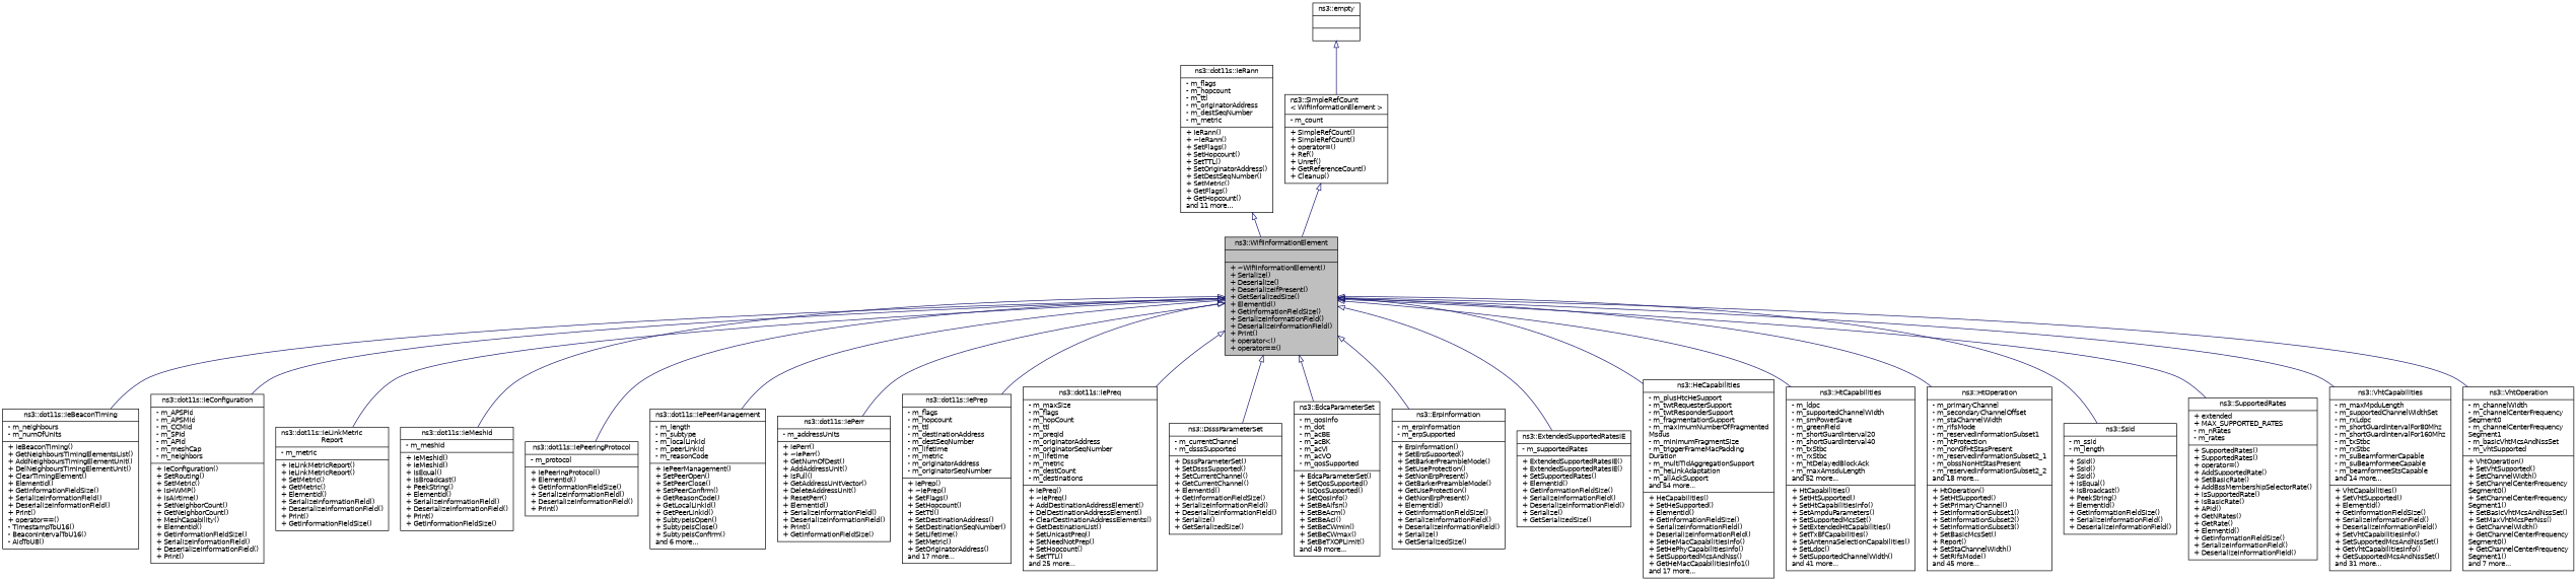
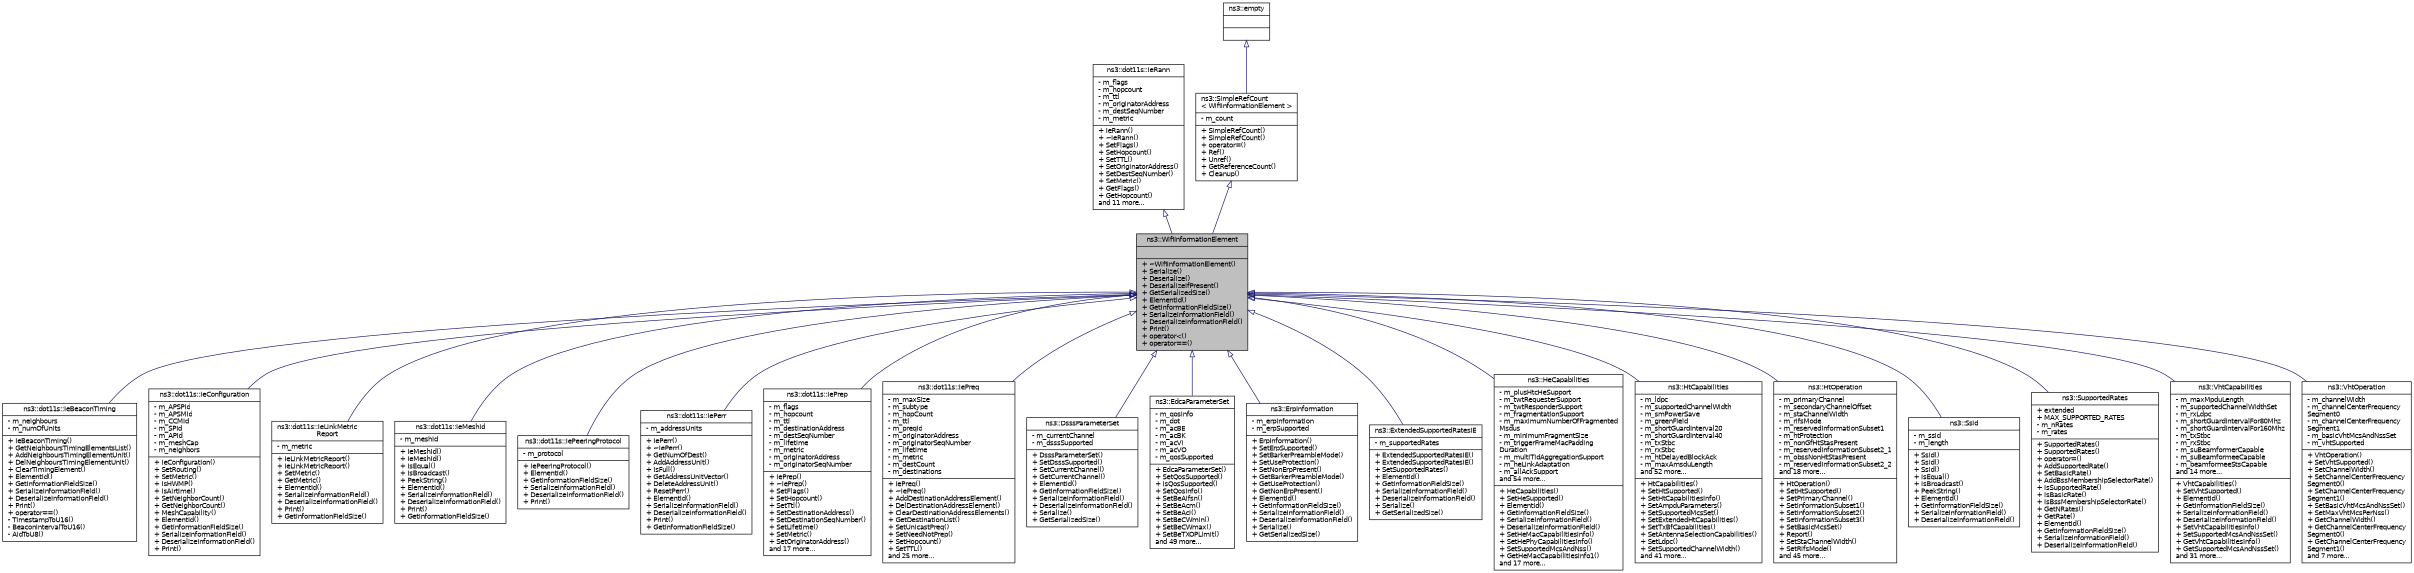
  digraph {
    node [color=black fillcolor=white fontname=Helvetica fontsize=10 shape=record style=filled]
    edge [arrowtail=onormal color=midnightblue dir=back fontname=Helvetica fontsize=10 labelfontname=Helvetica labelfontsize=10 style=solid]
    n1 [fillcolor=grey75 fontcolor=black height=0.2 label="{ns3::WifiInformationElement\n||+ ~WifiInformationElement()\l+ Serialize()\l+ Deserialize()\l+ DeserializeIfPresent()\l+ GetSerializedSize()\l+ ElementId()\l+ GetInformationFieldSize()\l+ SerializeInformationField()\l+ DeserializeInformationField()\l+ Print()\l+ operator\<()\l+ operator==()\l}" width=0.4]
    n2 [height=0.2 label="{ns3::dot11s::IeBeaconTiming\n|- m_neighbours\l- m_numOfUnits\l|+ IeBeaconTiming()\l+ GetNeighboursTimingElementsList()\l+ AddNeighboursTimingElementUnit()\l+ DelNeighboursTimingElementUnit()\l+ ClearTimingElement()\l+ ElementId()\l+ GetInformationFieldSize()\l+ SerializeInformationField()\l+ DeserializeInformationField()\l+ Print()\l+ operator==()\l- TimestampToU16()\l- BeaconIntervalToU16()\l- AidToU8()\l}" width=0.4]
    n3 [height=0.2 label="{ns3::dot11s::IeConfiguration\n|- m_APSPId\l- m_APSMId\l- m_CCMId\l- m_SPId\l- m_APId\l- m_meshCap\l- m_neighbors\l|+ IeConfiguration()\l+ SetRouting()\l+ SetMetric()\l+ IsHWMP()\l+ IsAirtime()\l+ SetNeighborCount()\l+ GetNeighborCount()\l+ MeshCapability()\l+ ElementId()\l+ GetInformationFieldSize()\l+ SerializeInformationField()\l+ DeserializeInformationField()\l+ Print()\l}" width=0.4]
    n4 [height=0.2 label="{ns3::dot11s::IeLinkMetric\lReport\n|- m_metric\l|+ IeLinkMetricReport()\l+ IeLinkMetricReport()\l+ SetMetric()\l+ GetMetric()\l+ ElementId()\l+ SerializeInformationField()\l+ DeserializeInformationField()\l+ Print()\l+ GetInformationFieldSize()\l}" width=0.4]
    n5 [height=0.2 label="{ns3::dot11s::IeMeshId\n|- m_meshId\l|+ IeMeshId()\l+ IeMeshId()\l+ IsEqual()\l+ IsBroadcast()\l+ PeekString()\l+ ElementId()\l+ SerializeInformationField()\l+ DeserializeInformationField()\l+ Print()\l+ GetInformationFieldSize()\l}" width=0.4]
    n6 [height=0.2 label="{ns3::dot11s::IePeeringProtocol\n|- m_protocol\l|+ IePeeringProtocol()\l+ ElementId()\l+ GetInformationFieldSize()\l+ SerializeInformationField()\l+ DeserializeInformationField()\l+ Print()\l}" width=0.4]
-   n7 [height=0.2 label="{ns3::dot11s::IePeerManagement\n|- m_length\l- m_subtype\l- m_localLinkId\l- m_peerLinkId\l- m_reasonCode\l|+ IePeerManagement()\l+ SetPeerOpen()\l+ SetPeerClose()\l+ SetPeerConfirm()\l+ GetReasonCode()\l+ GetLocalLinkId()\l+ GetPeerLinkId()\l+ SubtypeIsOpen()\l+ SubtypeIsClose()\l+ SubtypeIsConfirm()\land 6 more...\l}" width=0.4]
    n8 [height=0.2 label="{ns3::dot11s::IePerr\n|- m_addressUnits\l|+ IePerr()\l+ ~IePerr()\l+ GetNumOfDest()\l+ AddAddressUnit()\l+ IsFull()\l+ GetAddressUnitVector()\l+ DeleteAddressUnit()\l+ ResetPerr()\l+ ElementId()\l+ SerializeInformationField()\l+ DeserializeInformationField()\l+ Print()\l+ GetInformationFieldSize()\l}" width=0.4]
    n9 [height=0.2 label="{ns3::dot11s::IePrep\n|- m_flags\l- m_hopcount\l- m_ttl\l- m_destinationAddress\l- m_destSeqNumber\l- m_lifetime\l- m_metric\l- m_originatorAddress\l- m_originatorSeqNumber\l|+ IePrep()\l+ ~IePrep()\l+ SetFlags()\l+ SetHopcount()\l+ SetTtl()\l+ SetDestinationAddress()\l+ SetDestinationSeqNumber()\l+ SetLifetime()\l+ SetMetric()\l+ SetOriginatorAddress()\land 17 more...\l}" width=0.4]
-   n10 [height=0.2 label="{ns3::dot11s::IePreq\n|- m_maxSize\l- m_flags\l- m_hopCount\l- m_ttl\l- m_preqId\l- m_originatorAddress\l- m_originatorSeqNumber\l- m_lifetime\l- m_metric\l- m_destCount\l- m_destinations\l|+ IePreq()\l+ ~IePreq()\l+ AddDestinationAddressElement()\l+ DelDestinationAddressElement()\l+ ClearDestinationAddressElements()\l+ GetDestinationList()\l+ SetUnicastPreq()\l+ SetNeedNotPrep()\l+ SetHopcount()\l+ SetTTL()\land 25 more...\l}" width=0.4]
+   n10 [height=0.2 label="{ns3::dot11s::IePreq\n|- m_maxSize\l- m_subtype\l- m_hopCount\l- m_ttl\l- m_preqId\l- m_originatorAddress\l- m_originatorSeqNumber\l- m_lifetime\l- m_metric\l- m_destCount\l- m_destinations\l|+ IePreq()\l+ ~IePreq()\l+ AddDestinationAddressElement()\l+ DelDestinationAddressElement()\l+ ClearDestinationAddressElements()\l+ GetDestinationList()\l+ SetUnicastPreq()\l+ SetNeedNotPrep()\l+ SetHopcount()\l+ SetTTL()\land 25 more...\l}" width=0.4]
    n11 [height=0.2 label="{ns3::DsssParameterSet\n|- m_currentChannel\l- m_dsssSupported\l|+ DsssParameterSet()\l+ SetDsssSupported()\l+ SetCurrentChannel()\l+ GetCurrentChannel()\l+ ElementId()\l+ GetInformationFieldSize()\l+ SerializeInformationField()\l+ DeserializeInformationField()\l+ Serialize()\l+ GetSerializedSize()\l}" width=0.4]
    n12 [height=0.2 label="{ns3::EdcaParameterSet\n|- m_qosInfo\l- m_dot\l- m_acBE\l- m_acBK\l- m_acVI\l- m_acVO\l- m_qosSupported\l|+ EdcaParameterSet()\l+ SetQosSupported()\l+ IsQosSupported()\l+ SetQosInfo()\l+ SetBeAifsn()\l+ SetBeAcm()\l+ SetBeAci()\l+ SetBeCWmin()\l+ SetBeCWmax()\l+ SetBeTXOPLimit()\land 49 more...\l}" width=0.4]
    n13 [height=0.2 label="{ns3::ErpInformation\n|- m_erpInformation\l- m_erpSupported\l|+ ErpInformation()\l+ SetErpSupported()\l+ SetBarkerPreambleMode()\l+ SetUseProtection()\l+ SetNonErpPresent()\l+ GetBarkerPreambleMode()\l+ GetUseProtection()\l+ GetNonErpPresent()\l+ ElementId()\l+ GetInformationFieldSize()\l+ SerializeInformationField()\l+ DeserializeInformationField()\l+ Serialize()\l+ GetSerializedSize()\l}" width=0.4]
    n14 [height=0.2 label="{ns3::ExtendedSupportedRatesIE\n|- m_supportedRates\l|+ ExtendedSupportedRatesIE()\l+ ExtendedSupportedRatesIE()\l+ SetSupportedRates()\l+ ElementId()\l+ GetInformationFieldSize()\l+ SerializeInformationField()\l+ DeserializeInformationField()\l+ Serialize()\l+ GetSerializedSize()\l}" width=0.4]
    n15 [height=0.2 label="{ns3::HeCapabilities\n|- m_plusHtcHeSupport\l- m_twtRequesterSupport\l- m_twtResponderSupport\l- m_fragmentationSupport\l- m_maximumNumberOfFragmented\lMsdus\l- m_minimumFragmentSize\l- m_triggerFrameMacPadding\lDuration\l- m_multiTidAggregationSupport\l- m_heLinkAdaptation\l- m_allAckSupport\land 54 more...\l|+ HeCapabilities()\l+ SetHeSupported()\l+ ElementId()\l+ GetInformationFieldSize()\l+ SerializeInformationField()\l+ DeserializeInformationField()\l+ SetHeMacCapabilitiesInfo()\l+ SetHePhyCapabilitiesInfo()\l+ SetSupportedMcsAndNss()\l+ GetHeMacCapabilitiesInfo1()\land 17 more...\l}" width=0.4]
    n16 [height=0.2 label="{ns3::HtCapabilities\n|- m_ldpc\l- m_supportedChannelWidth\l- m_smPowerSave\l- m_greenField\l- m_shortGuardInterval20\l- m_shortGuardInterval40\l- m_txStbc\l- m_rxStbc\l- m_htDelayedBlockAck\l- m_maxAmsduLength\land 52 more...\l|+ HtCapabilities()\l+ SetHtSupported()\l+ SetHtCapabilitiesInfo()\l+ SetAmpduParameters()\l+ SetSupportedMcsSet()\l+ SetExtendedHtCapabilities()\l+ SetTxBfCapabilities()\l+ SetAntennaSelectionCapabilities()\l+ SetLdpc()\l+ SetSupportedChannelWidth()\land 41 more...\l}" width=0.4]
    n17 [height=0.2 label="{ns3::HtOperation\n|- m_primaryChannel\l- m_secondaryChannelOffset\l- m_staChannelWidth\l- m_rifsMode\l- m_reservedInformationSubset1\l- m_htProtection\l- m_nonGfHtStasPresent\l- m_reservedInformationSubset2_1\l- m_obssNonHtStasPresent\l- m_reservedInformationSubset2_2\land 18 more...\l|+ HtOperation()\l+ SetHtSupported()\l+ SetPrimaryChannel()\l+ SetInformationSubset1()\l+ SetInformationSubset2()\l+ SetInformationSubset3()\l+ SetBasicMcsSet()\l+ Report()\l+ SetStaChannelWidth()\l+ SetRifsMode()\land 45 more...\l}" width=0.4]
    n18 [height=0.2 label="{ns3::Ssid\n|- m_ssid\l- m_length\l|+ Ssid()\l+ Ssid()\l+ Ssid()\l+ IsEqual()\l+ IsBroadcast()\l+ PeekString()\l+ ElementId()\l+ GetInformationFieldSize()\l+ SerializeInformationField()\l+ DeserializeInformationField()\l}" width=0.4]
-   n19 [height=0.2 label="{ns3::SupportedRates\n|+ extended\l+ MAX_SUPPORTED_RATES\l- m_nRates\l- m_rates\l|+ SupportedRates()\l+ SupportedRates()\l+ operator=()\l+ AddSupportedRate()\l+ SetBasicRate()\l+ AddBssMembershipSelectorRate()\l+ IsSupportedRate()\l+ IsBasicRate()\l+ APId()\l+ GetNRates()\l+ GetRate()\l+ ElementId()\l+ GetInformationFieldSize()\l+ SerializeInformationField()\l+ DeserializeInformationField()\l}" width=0.4]
+   n19 [height=0.2 label="{ns3::SupportedRates\n|+ extended\l+ MAX_SUPPORTED_RATES\l- m_nRates\l- m_rates\l|+ SupportedRates()\l+ SupportedRates()\l+ operator=()\l+ AddSupportedRate()\l+ SetBasicRate()\l+ AddBssMembershipSelectorRate()\l+ IsSupportedRate()\l+ IsBasicRate()\l+ IsBssMembershipSelectorRate()\l+ GetNRates()\l+ GetRate()\l+ ElementId()\l+ GetInformationFieldSize()\l+ SerializeInformationField()\l+ DeserializeInformationField()\l}" width=0.4]
    n20 [height=0.2 label="{ns3::VhtCapabilities\n|- m_maxMpduLength\l- m_supportedChannelWidthSet\l- m_rxLdpc\l- m_shortGuardIntervalFor80Mhz\l- m_shortGuardIntervalFor160Mhz\l- m_txStbc\l- m_rxStbc\l- m_suBeamformerCapable\l- m_suBeamformeeCapable\l- m_beamformeeStsCapable\land 14 more...\l|+ VhtCapabilities()\l+ SetVhtSupported()\l+ ElementId()\l+ GetInformationFieldSize()\l+ SerializeInformationField()\l+ DeserializeInformationField()\l+ SetVhtCapabilitiesInfo()\l+ SetSupportedMcsAndNssSet()\l+ GetVhtCapabilitiesInfo()\l+ GetSupportedMcsAndNssSet()\land 31 more...\l}" width=0.4]
    n21 [height=0.2 label="{ns3::VhtOperation\n|- m_channelWidth\l- m_channelCenterFrequency\lSegment0\l- m_channelCenterFrequency\lSegment1\l- m_basicVhtMcsAndNssSet\l- m_vhtSupported\l|+ VhtOperation()\l+ SetVhtSupported()\l+ SetChannelWidth()\l+ SetChannelCenterFrequency\lSegment0()\l+ SetChannelCenterFrequency\lSegment1()\l+ SetBasicVhtMcsAndNssSet()\l+ SetMaxVhtMcsPerNss()\l+ GetChannelWidth()\l+ GetChannelCenterFrequency\lSegment0()\l+ GetChannelCenterFrequency\lSegment1()\land 7 more...\l}" width=0.4]
    n22 [height=0.2 label="{ns3::dot11s::IeRann\n|- m_flags\l- m_hopcount\l- m_ttl\l- m_originatorAddress\l- m_destSeqNumber\l- m_metric\l|+ IeRann()\l+ ~IeRann()\l+ SetFlags()\l+ SetHopcount()\l+ SetTTL()\l+ SetOriginatorAddress()\l+ SetDestSeqNumber()\l+ SetMetric()\l+ GetFlags()\l+ GetHopcount()\land 11 more...\l}" width=0.4]
    n23 [height=0.2 label="{ns3::SimpleRefCount\l\< WifiInformationElement \>\n|- m_count\l|+ SimpleRefCount()\l+ SimpleRefCount()\l+ operator=()\l+ Ref()\l+ Unref()\l+ GetReferenceCount()\l+ Cleanup()\l}" width=0.4]
    n24 [height=0.2 label="{ns3::empty\n||}" width=0.4]
    n1 -> n2
    n1 -> n3
    n1 -> n4
    n1 -> n5
    n1 -> n6
-   n1 -> n7
    n1 -> n8
    n1 -> n9
    n1 -> n10
    n1 -> n11
    n1 -> n12
    n1 -> n13
    n1 -> n14
    n1 -> n15
    n1 -> n16
    n1 -> n17
    n1 -> n18
    n1 -> n19
    n1 -> n20
    n1 -> n21
    n22 -> n1
    n23 -> n1
    n24 -> n23
  }
